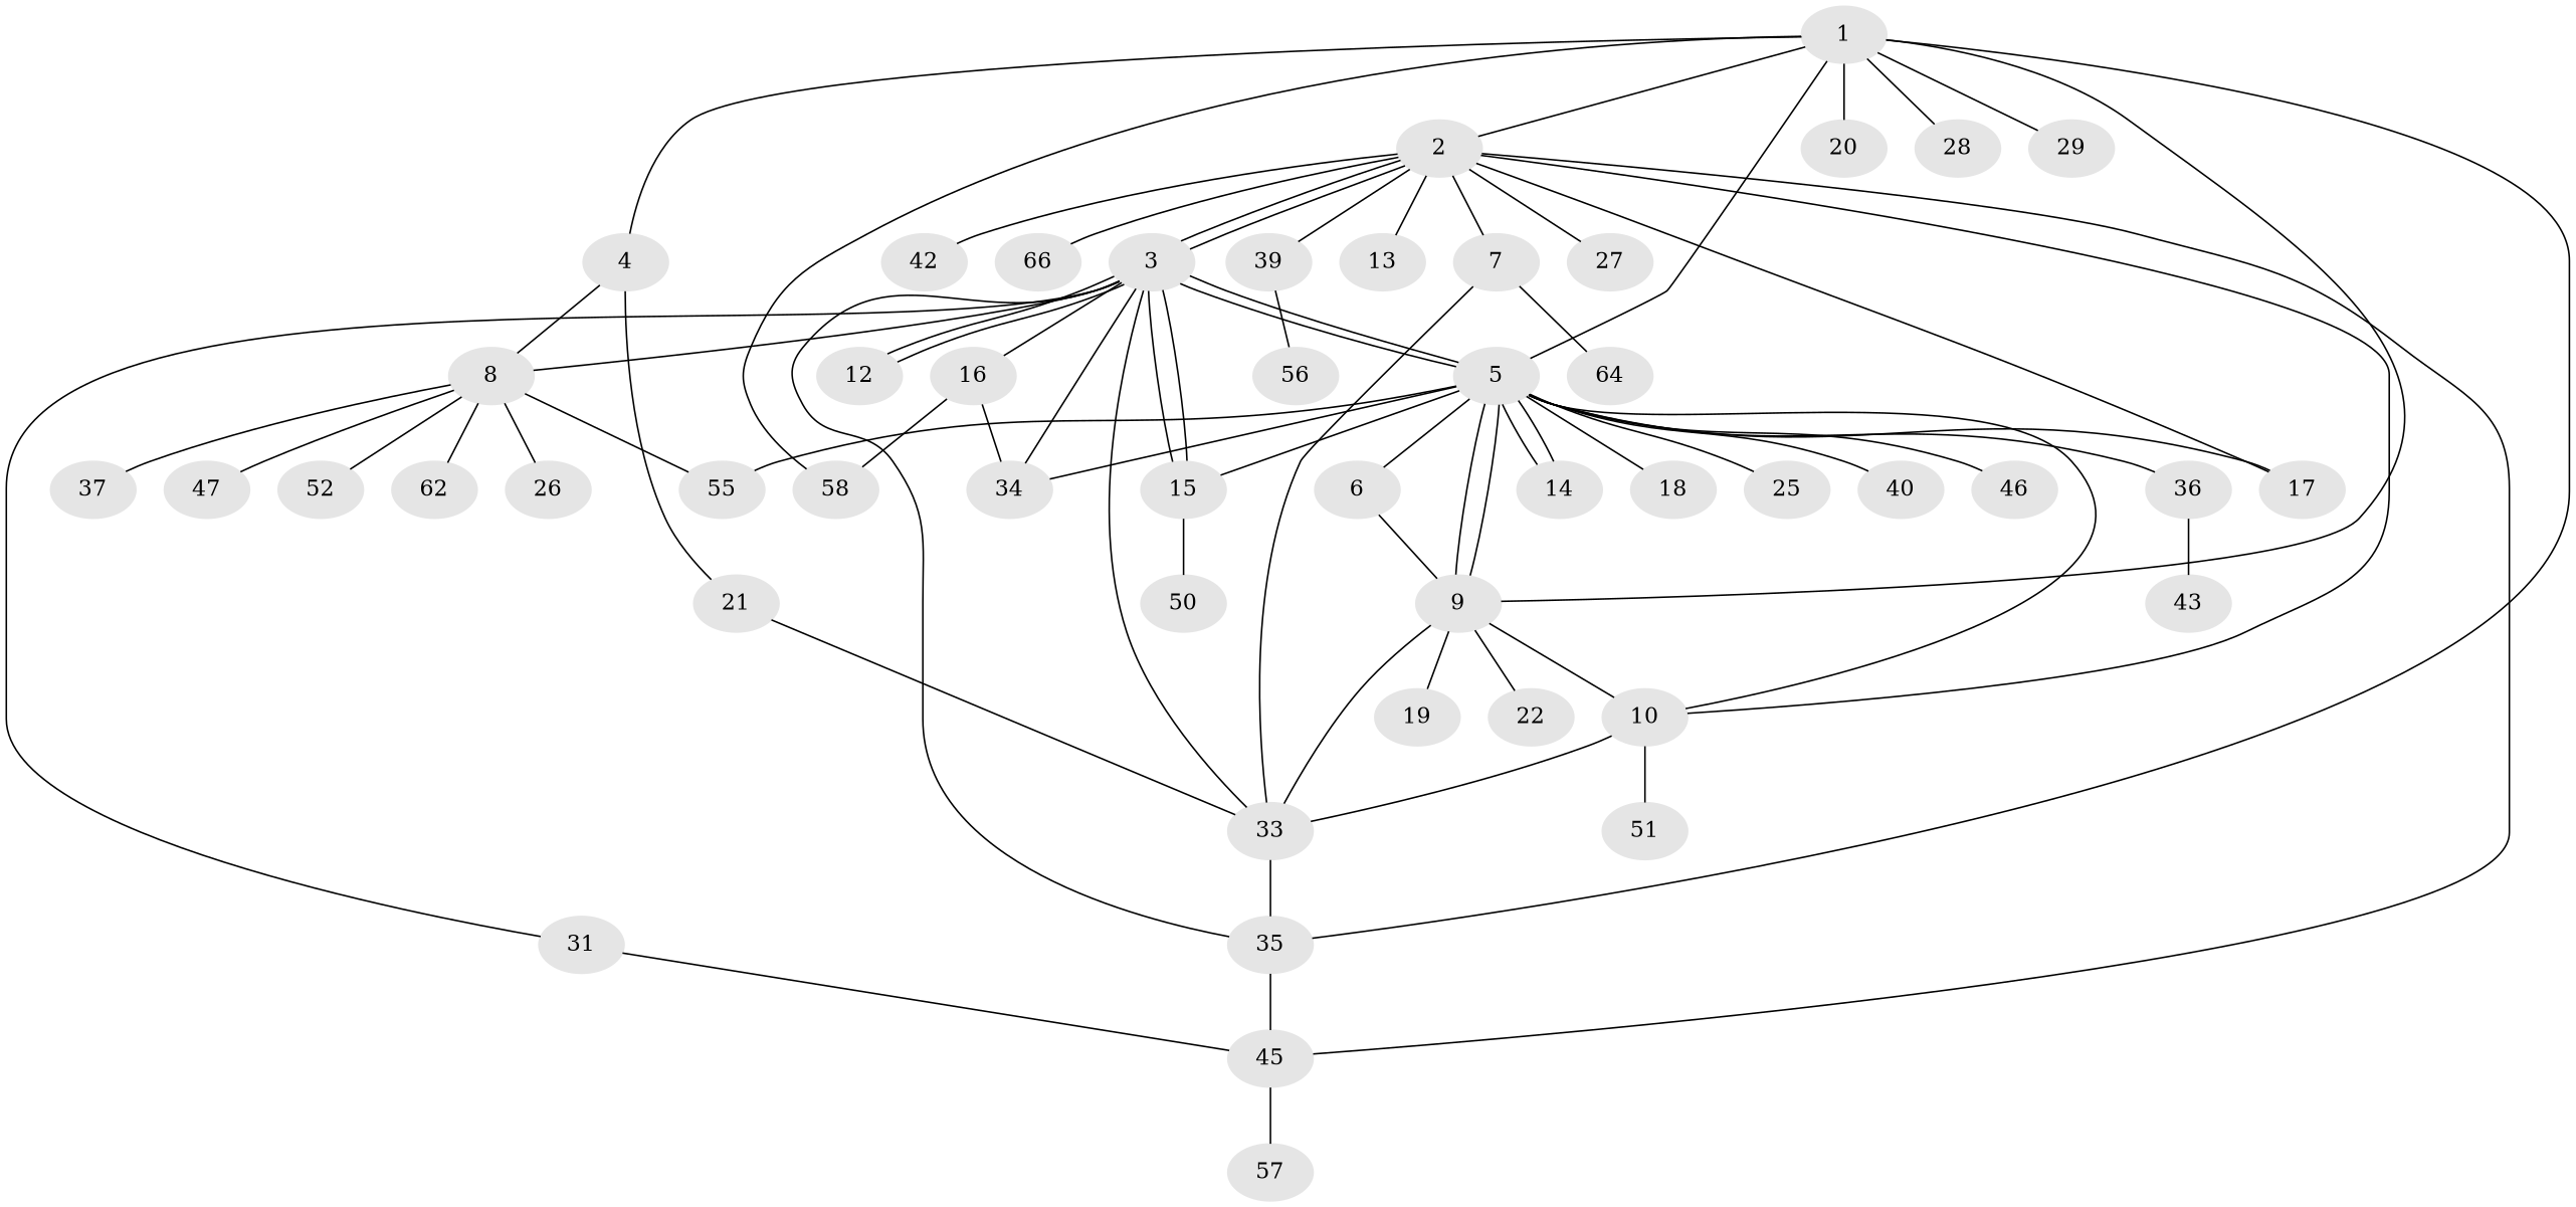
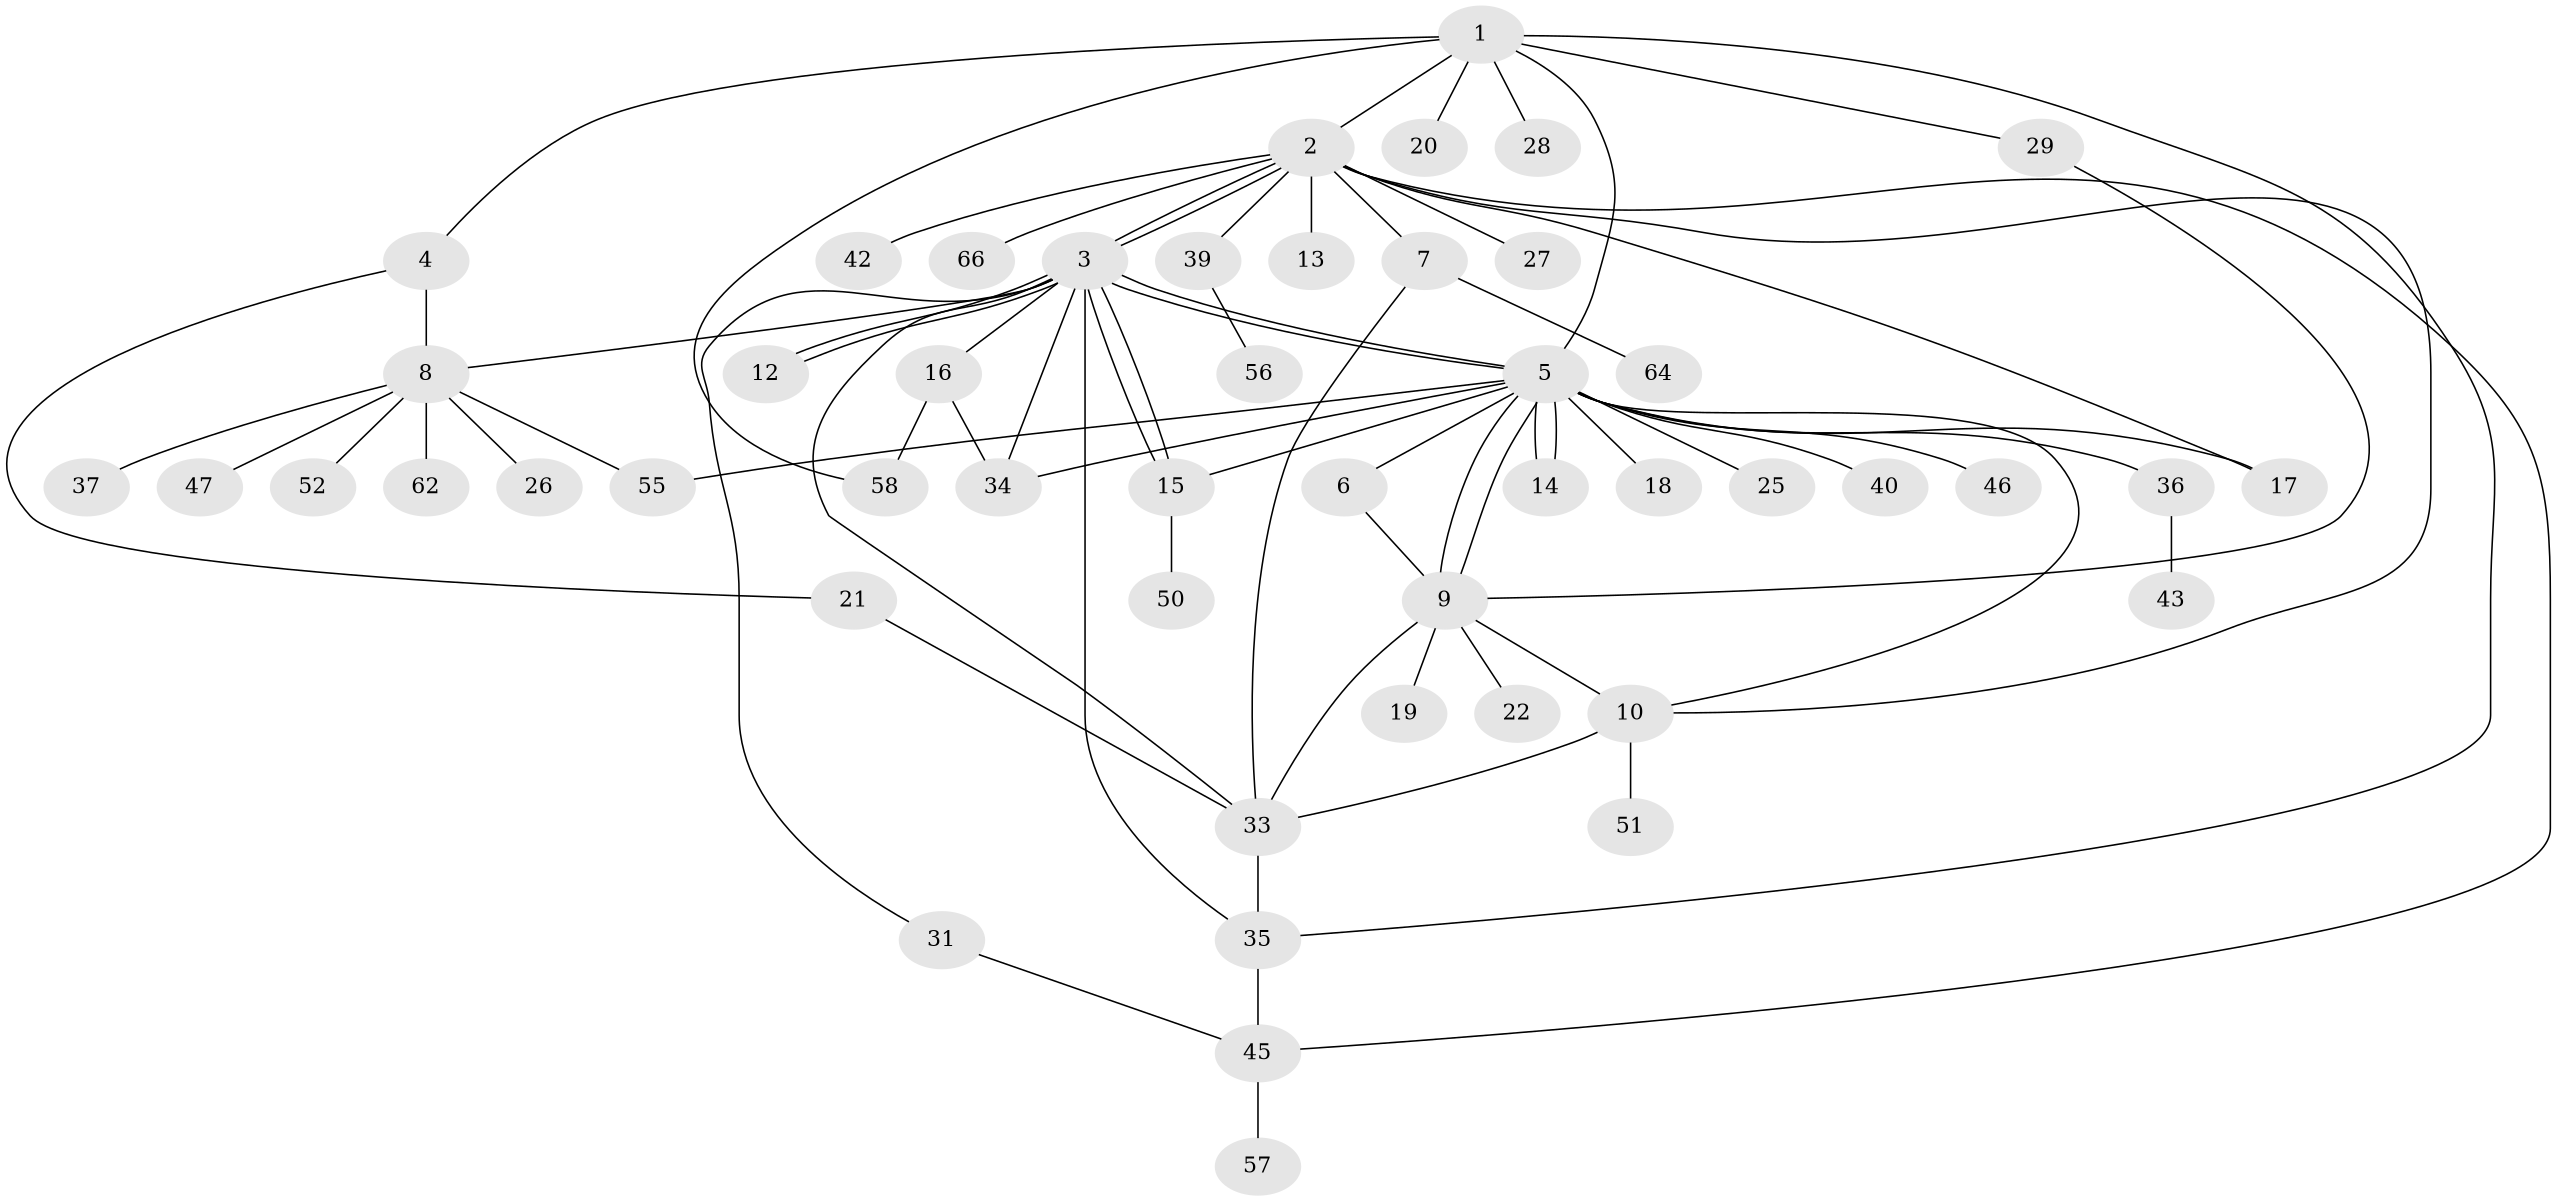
  graph {
    node [color=gray90 style=filled]
    1 [super="+11"]
    2 [super="+61"]
    4
    5 [super="+24"]
    9 [super="+53"]
    20
    28
    29 [super="+44"]
    35 [super="+63"]
    58
    3 [super="+60"]
    7
    10 [super="+23"]
    13
    17
    27
    39 [super="+65"]
    42
    45 [super="+48"]
    66
    8 [super="+30"]
    21
    15 [super="+54"]
    34 [super="+59"]
    6
    14
    18
    25
    36
    40
    46
    55
    33 [super="+49"]
    19
    22
    12
    16 [super="+32"]
    31 [super="+37"]
    64
    51
    56
    57
    26
    n44 [label=37]
    47
    52
    62
    50
    43
    1 -- 2
    1 -- 4
    1 -- 5
-   1 -- 9
+   29 -- 9
    1 -- 20
    1 -- 28
    1 -- 29
    1 -- 35
    1 -- 58
    2 -- 3
    2 -- 3
    2 -- 7
    2 -- 10
    2 -- 13
    2 -- 17
    2 -- 27
    2 -- 39
    2 -- 42
    2 -- 45
    2 -- 66
    4 -- 8
    4 -- 21
    5 -- 9
    5 -- 9
    5 -- 10
    5 -- 17
    5 -- 15
    5 -- 34
    5 -- 6
    5 -- 14
    5 -- 14
    5 -- 18
    5 -- 25
    5 -- 36
    5 -- 40
    5 -- 46
    5 -- 55
    9 -- 10 [weight=2]
    9 -- 33
    9 -- 19
    9 -- 22
    35 -- 45
    3 -- 5
    3 -- 5
    3 -- 35
    3 -- 8
    3 -- 15
    3 -- 15
    3 -- 34
    3 -- 33
    3 -- 12
    3 -- 12
    3 -- 16
    3 -- 31
    7 -- 33
    7 -- 64
    10 -- 33
    10 -- 51
    39 -- 56
    45 -- 57
    8 -- 55
    8 -- 26
    8 -- n44
    8 -- 47
    8 -- 52
    8 -- 62
    21 -- 33
    15 -- 50
    6 -- 9
    36 -- 43
    33 -- 35
    16 -- 58
    16 -- 34
    31 -- 45
  }
